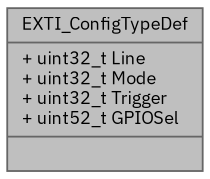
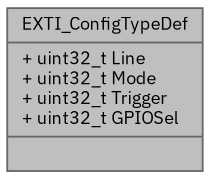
  digraph {
    fontname="IBM Plex Sans"
-   n1 [color=gray40 fillcolor=grey75 fontcolor=black fontname="IBM Plex Sans" fontsize=10 height=0.2 label="{EXTI_ConfigTypeDef\n|+ uint32_t Line\l+ uint32_t Mode\l+ uint32_t Trigger\l+ uint52_t GPIOSel\l|}" shape=record style=filled width=0.4]
+   n1 [color=gray40 fillcolor=grey75 fontcolor=black fontname="IBM Plex Sans" fontsize=10 height=0.2 label="{EXTI_ConfigTypeDef\n|+ uint32_t Line\l+ uint32_t Mode\l+ uint32_t Trigger\l+ uint32_t GPIOSel\l|}" shape=record style=filled width=0.4]
  }
